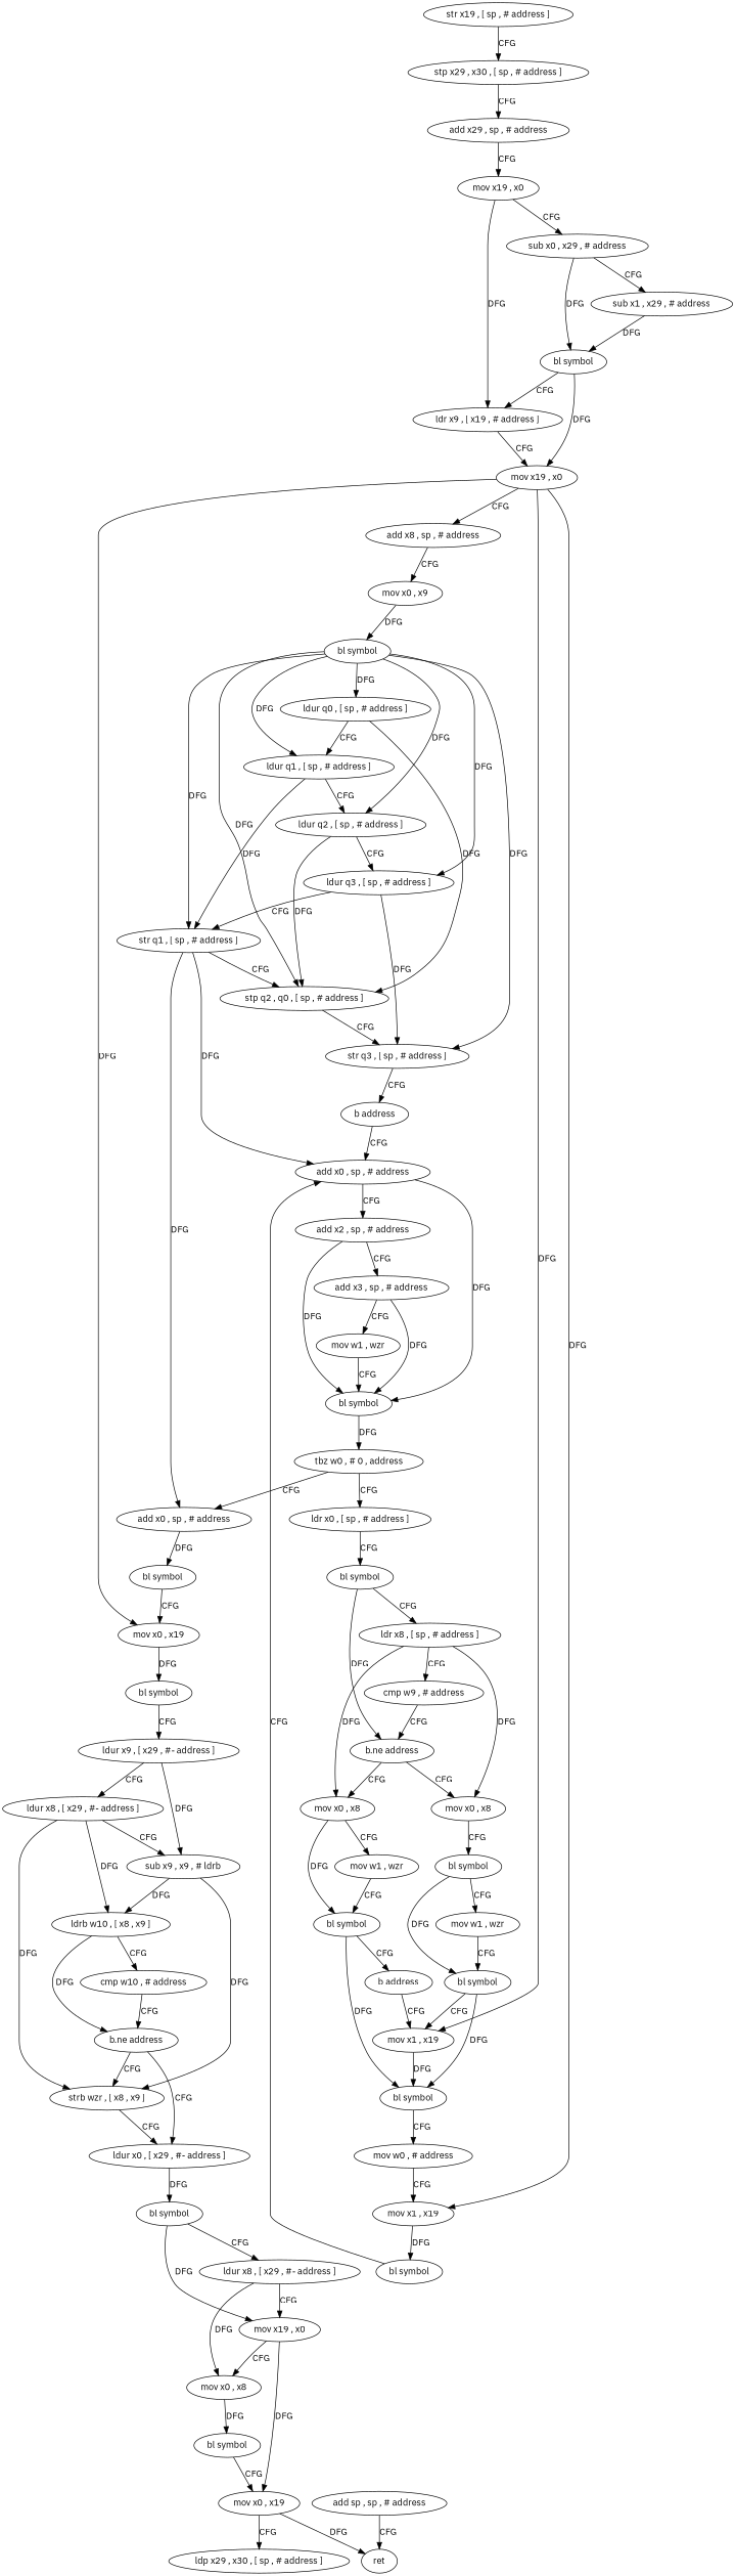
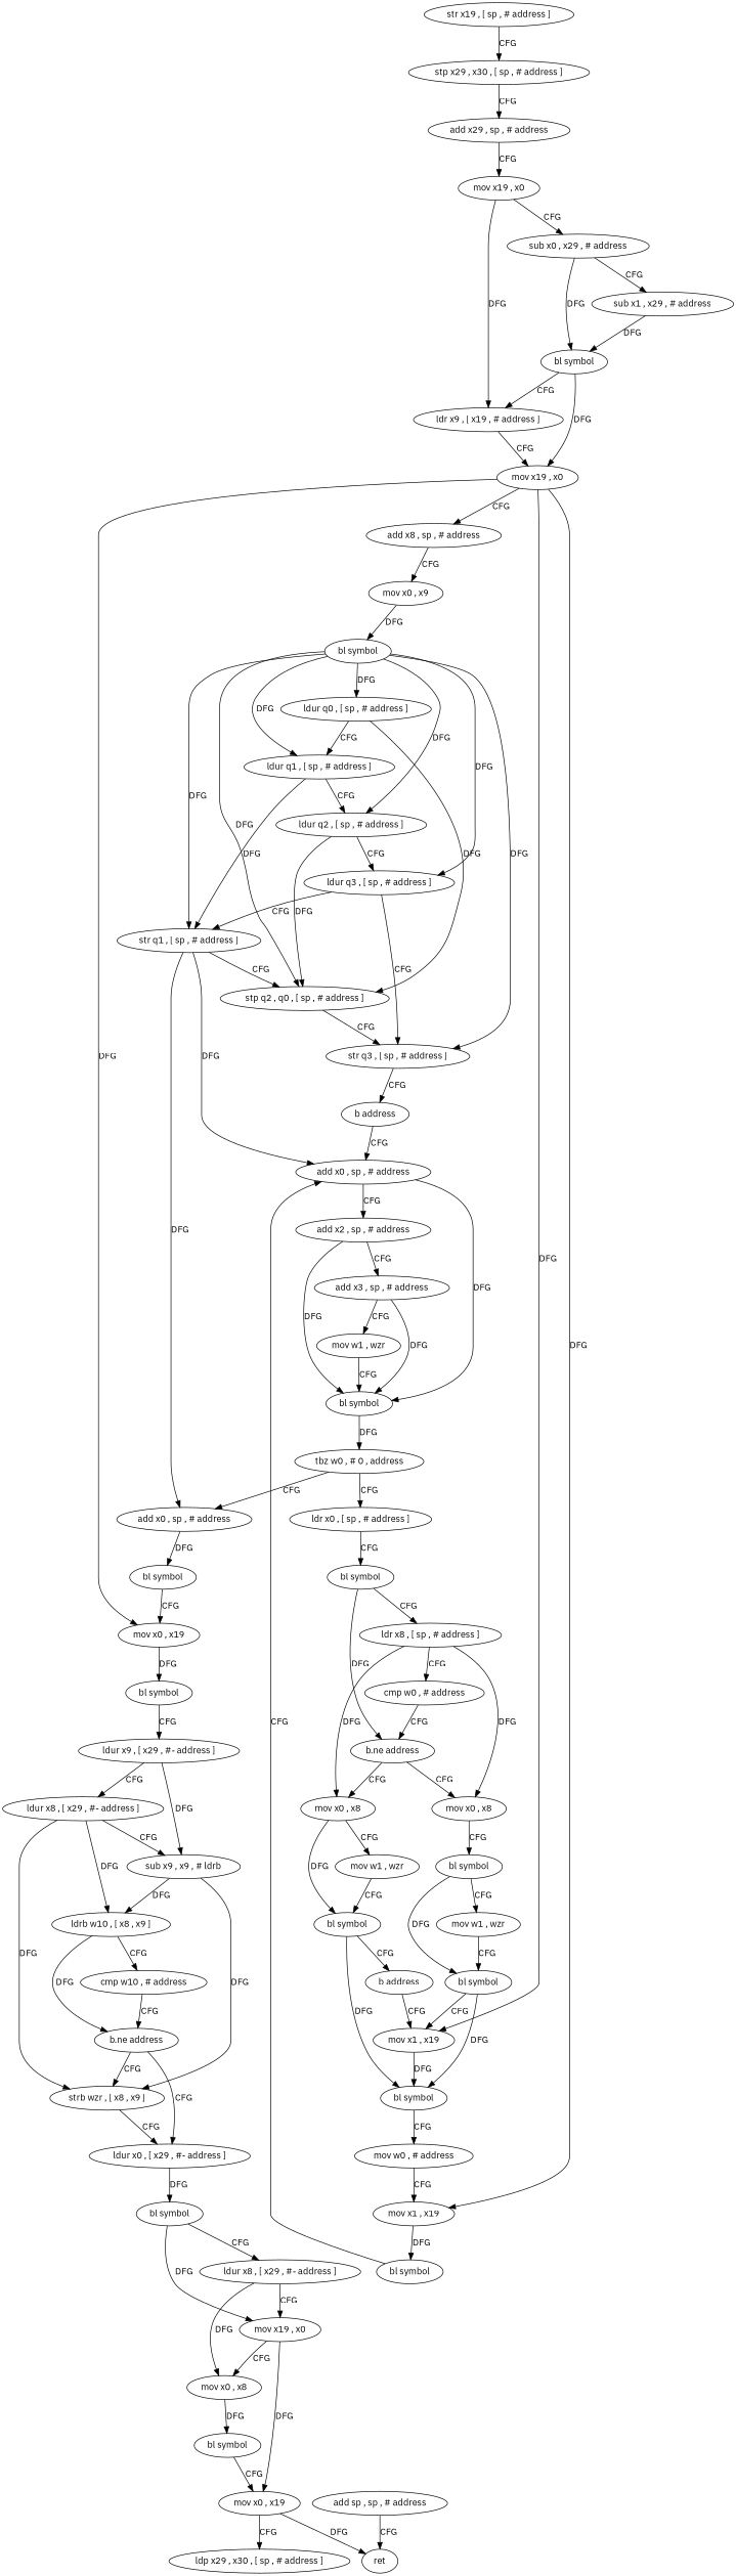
  digraph {
    fontname="IBM Plex Sans"
    node [fontname="IBM Plex Sans"]
    edge [fontname="IBM Plex Sans"]
    n1 [label="str x19 , [ sp , # address ]"]
    n2 [label="stp x29 , x30 , [ sp , # address ]"]
    n3 [label="add x29 , sp , # address"]
    n4 [label="mov x19 , x0"]
    n5 [label="sub x0 , x29 , # address"]
    n6 [label="ldr x9 , [ x19 , # address ]"]
    n7 [label="sub x1 , x29 , # address"]
    n8 [label="bl symbol"]
    n9 [label="mov x19 , x0"]
    n10 [label="add x8 , sp , # address"]
    n11 [label="mov x0 , x19"]
    n12 [label="mov x1 , x19"]
    n13 [label="mov x1 , x19"]
    n14 [label="mov x0 , x9"]
    n15 [label="bl symbol"]
    n16 [label="bl symbol"]
    n17 [label="bl symbol"]
    n18 [label="bl symbol"]
    n19 [label="ldur q0 , [ sp , # address ]"]
    n20 [label="ldur q1 , [ sp , # address ]"]
    n21 [label="ldur q2 , [ sp , # address ]"]
    n22 [label="ldur q3 , [ sp , # address ]"]
    n23 [label="str q1 , [ sp , # address ]"]
    n24 [label="stp q2 , q0 , [ sp , # address ]"]
    n25 [label="str q3 , [ sp , # address ]"]
    n26 [label="add x0 , sp , # address"]
    n27 [label="add x0 , sp , # address"]
    n28 [label="b address"]
    n29 [label="add x2 , sp , # address"]
    n30 [label="bl symbol"]
    n31 [label="bl symbol"]
    n32 [label="add x3 , sp , # address"]
    n33 [label="tbz w0 , # 0 , address"]
    n34 [label="mov w1 , wzr"]
    n35 [label="ldr x0 , [ sp , # address ]"]
    n36 [label="bl symbol"]
    n37 [label="ldr x8 , [ sp , # address ]"]
    n38 [label="b.ne address"]
    n39 [label="ldur x9 , [ x29 , #- address ]"]
    n40 [label="ldur x8 , [ x29 , #- address ]"]
    n41 [label="sub x9 , x9 , # ldrb"]
    n42 [label="ldrb w10 , [ x8 , x9 ]"]
    n43 [label="strb wzr , [ x8 , x9 ]"]
    n44 [label="cmp w10 , # address"]
    n45 [label="b.ne address"]
    n46 [label="ldur x0 , [ x29 , #- address ]"]
    n47 [label="bl symbol"]
    n48 [label="ldur x8 , [ x29 , #- address ]"]
    n49 [label="mov x19 , x0"]
-   n50 [label="cmp w9 , # address"]
+   n50 [label="cmp w0 , # address"]
    n51 [label="mov x0 , x8"]
    n52 [label="mov x0 , x8"]
    n53 [label="bl symbol"]
    n54 [label="mov w1 , wzr"]
    n55 [label="bl symbol"]
    n56 [label="mov w1 , wzr"]
    n57 [label="bl symbol"]
    n58 [label="b address"]
    n59 [label="mov x0 , x8"]
    n60 [label="mov x0 , x19"]
    n61 [label="bl symbol"]
    n62 [label="ldp x29 , x30 , [ sp , # address ]"]
    n63 [label=ret]
    n64 [label="add sp , sp , # address"]
    n65 [label="mov w0 , # address"]
    n1 -> n2 [label=CFG]
    n2 -> n3 [label=CFG]
    n3 -> n4 [label=CFG]
    n4 -> n5 [label=CFG]
    n4 -> n6 [label=DFG]
    n5 -> n7 [label=CFG]
    n5 -> n8 [label=DFG]
    n6 -> n9 [label=CFG]
    n7 -> n8 [label=DFG]
    n8 -> n6 [label=CFG]
    n8 -> n9 [label=DFG]
    n9 -> n10 [label=CFG]
    n9 -> n11 [label=DFG]
    n9 -> n12 [label=DFG]
    n9 -> n13 [label=DFG]
    n10 -> n14 [label=CFG]
    n11 -> n16 [label=DFG]
    n12 -> n17 [label=DFG]
    n13 -> n18 [label=DFG]
    n14 -> n15 [label=DFG]
    n15 -> n19 [label=DFG]
    n15 -> n20 [label=DFG]
    n15 -> n21 [label=DFG]
    n15 -> n22 [label=DFG]
    n15 -> n23 [label=DFG]
    n15 -> n24 [label=DFG]
    n15 -> n25 [label=DFG]
    n16 -> n39 [label=CFG]
    n17 -> n65 [label=CFG]
    n18 -> n26 [label=CFG]
    n19 -> n20 [label=CFG]
    n19 -> n24 [label=DFG]
    n20 -> n21 [label=CFG]
    n20 -> n23 [label=DFG]
    n21 -> n22 [label=CFG]
    n21 -> n24 [label=DFG]
    n22 -> n23 [label=CFG]
-   n22 -> n25 [label=DFG]
+   n22 -> n25 [label=CFG]
    n23 -> n24 [label=CFG]
    n23 -> n26 [label=DFG]
    n23 -> n27 [label=DFG]
    n24 -> n25 [label=CFG]
    n25 -> n28 [label=CFG]
    n26 -> n29 [label=CFG]
    n26 -> n30 [label=DFG]
    n27 -> n31 [label=DFG]
    n28 -> n26 [label=CFG]
    n29 -> n30 [label=DFG]
    n29 -> n32 [label=CFG]
    n30 -> n33 [label=DFG]
    n31 -> n11 [label=CFG]
    n32 -> n30 [label=DFG]
    n32 -> n34 [label=CFG]
    n33 -> n27 [label=CFG]
    n33 -> n35 [label=CFG]
    n34 -> n30 [label=CFG]
    n35 -> n36 [label=CFG]
    n36 -> n37 [label=CFG]
    n36 -> n38 [label=DFG]
    n37 -> n50 [label=CFG]
    n37 -> n51 [label=DFG]
    n37 -> n52 [label=DFG]
    n38 -> n51 [label=CFG]
    n38 -> n52 [label=CFG]
    n39 -> n40 [label=CFG]
    n39 -> n41 [label=DFG]
    n40 -> n41 [label=CFG]
    n40 -> n42 [label=DFG]
    n40 -> n43 [label=DFG]
    n41 -> n42 [label=DFG]
    n41 -> n43 [label=DFG]
    n42 -> n44 [label=CFG]
    n42 -> n45 [label=DFG]
    n43 -> n46 [label=CFG]
    n44 -> n45 [label=CFG]
    n45 -> n43 [label=CFG]
    n45 -> n46 [label=CFG]
    n46 -> n47 [label=DFG]
    n47 -> n48 [label=CFG]
    n47 -> n49 [label=DFG]
    n48 -> n49 [label=CFG]
    n48 -> n59 [label=DFG]
    n49 -> n59 [label=CFG]
    n49 -> n60 [label=DFG]
    n50 -> n38 [label=CFG]
    n51 -> n53 [label=CFG]
    n52 -> n54 [label=CFG]
    n52 -> n55 [label=DFG]
    n53 -> n56 [label=CFG]
    n53 -> n57 [label=DFG]
    n54 -> n55 [label=CFG]
    n55 -> n17 [label=DFG]
    n55 -> n58 [label=CFG]
    n56 -> n57 [label=CFG]
    n57 -> n12 [label=CFG]
    n57 -> n17 [label=DFG]
    n58 -> n12 [label=CFG]
    n59 -> n61 [label=DFG]
    n60 -> n62 [label=CFG]
    n60 -> n63 [label=DFG]
    n61 -> n60 [label=CFG]
    n64 -> n63 [label=CFG]
    n65 -> n13 [label=CFG]
  }
